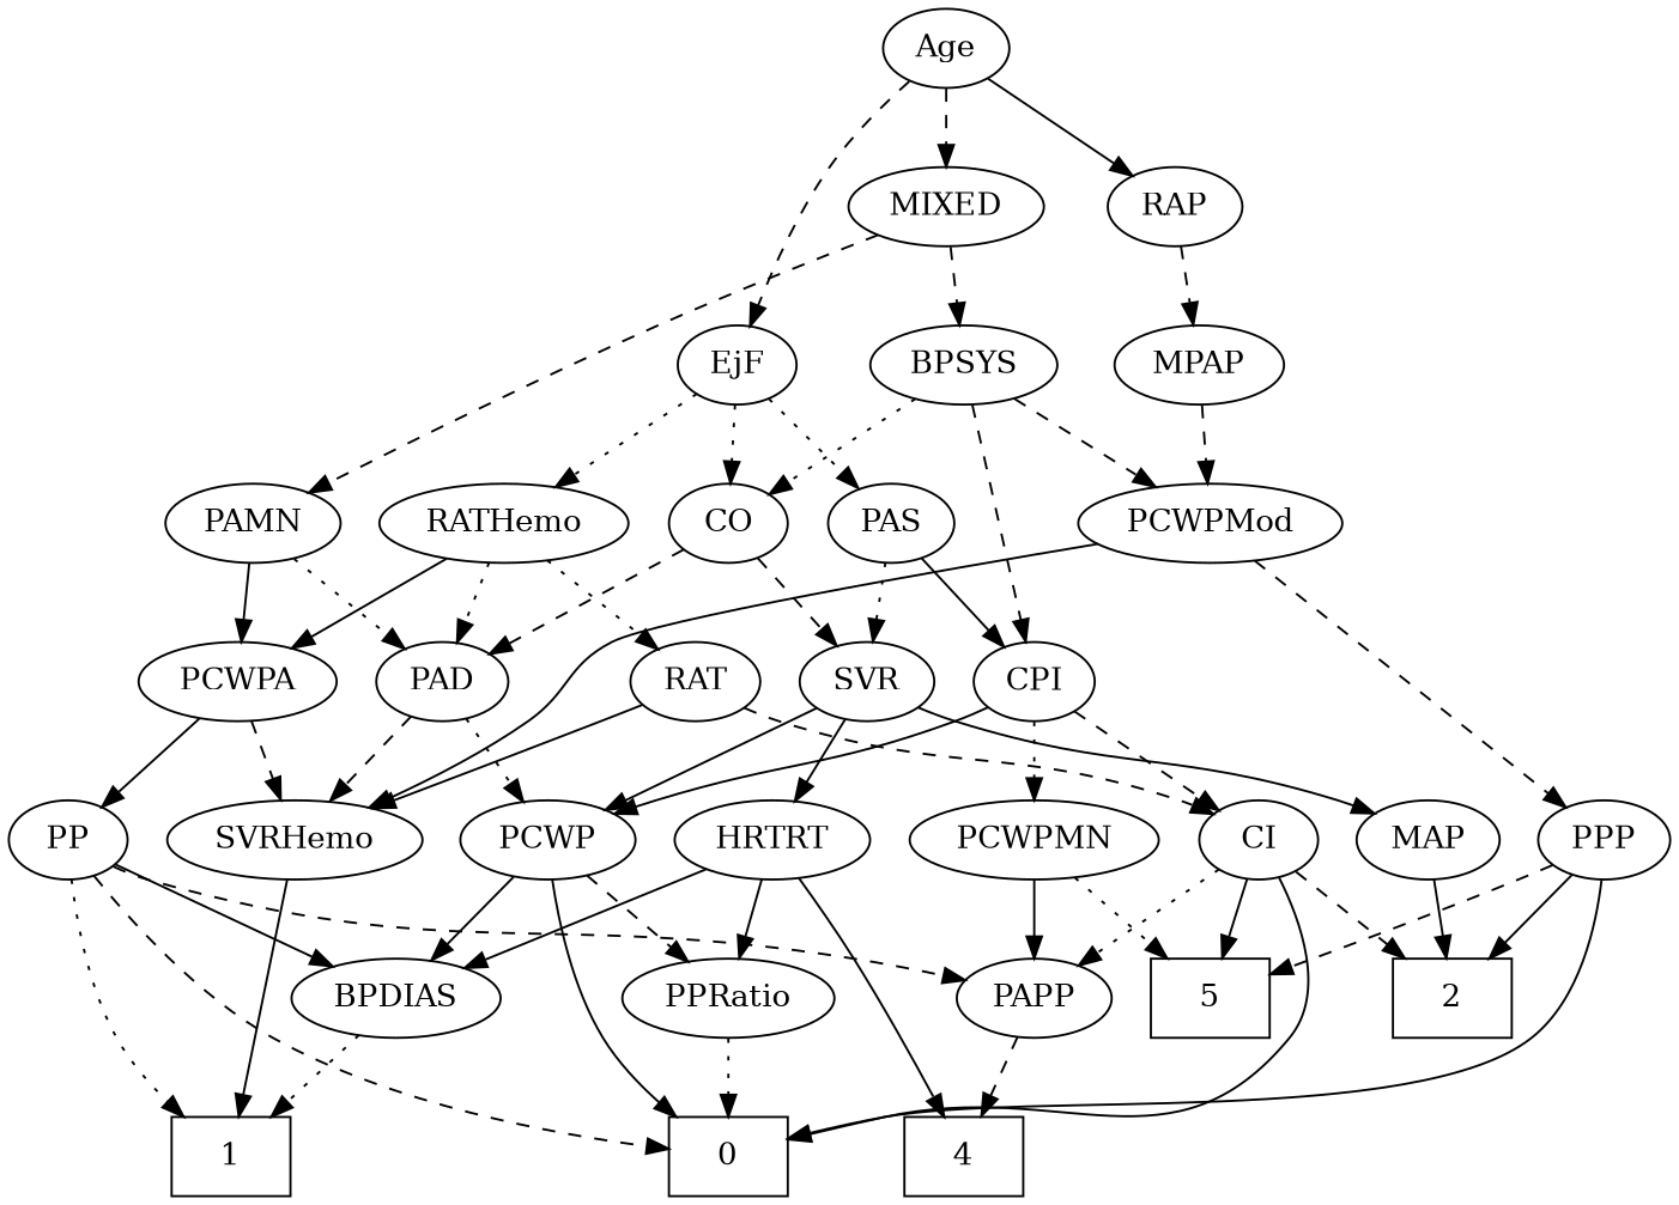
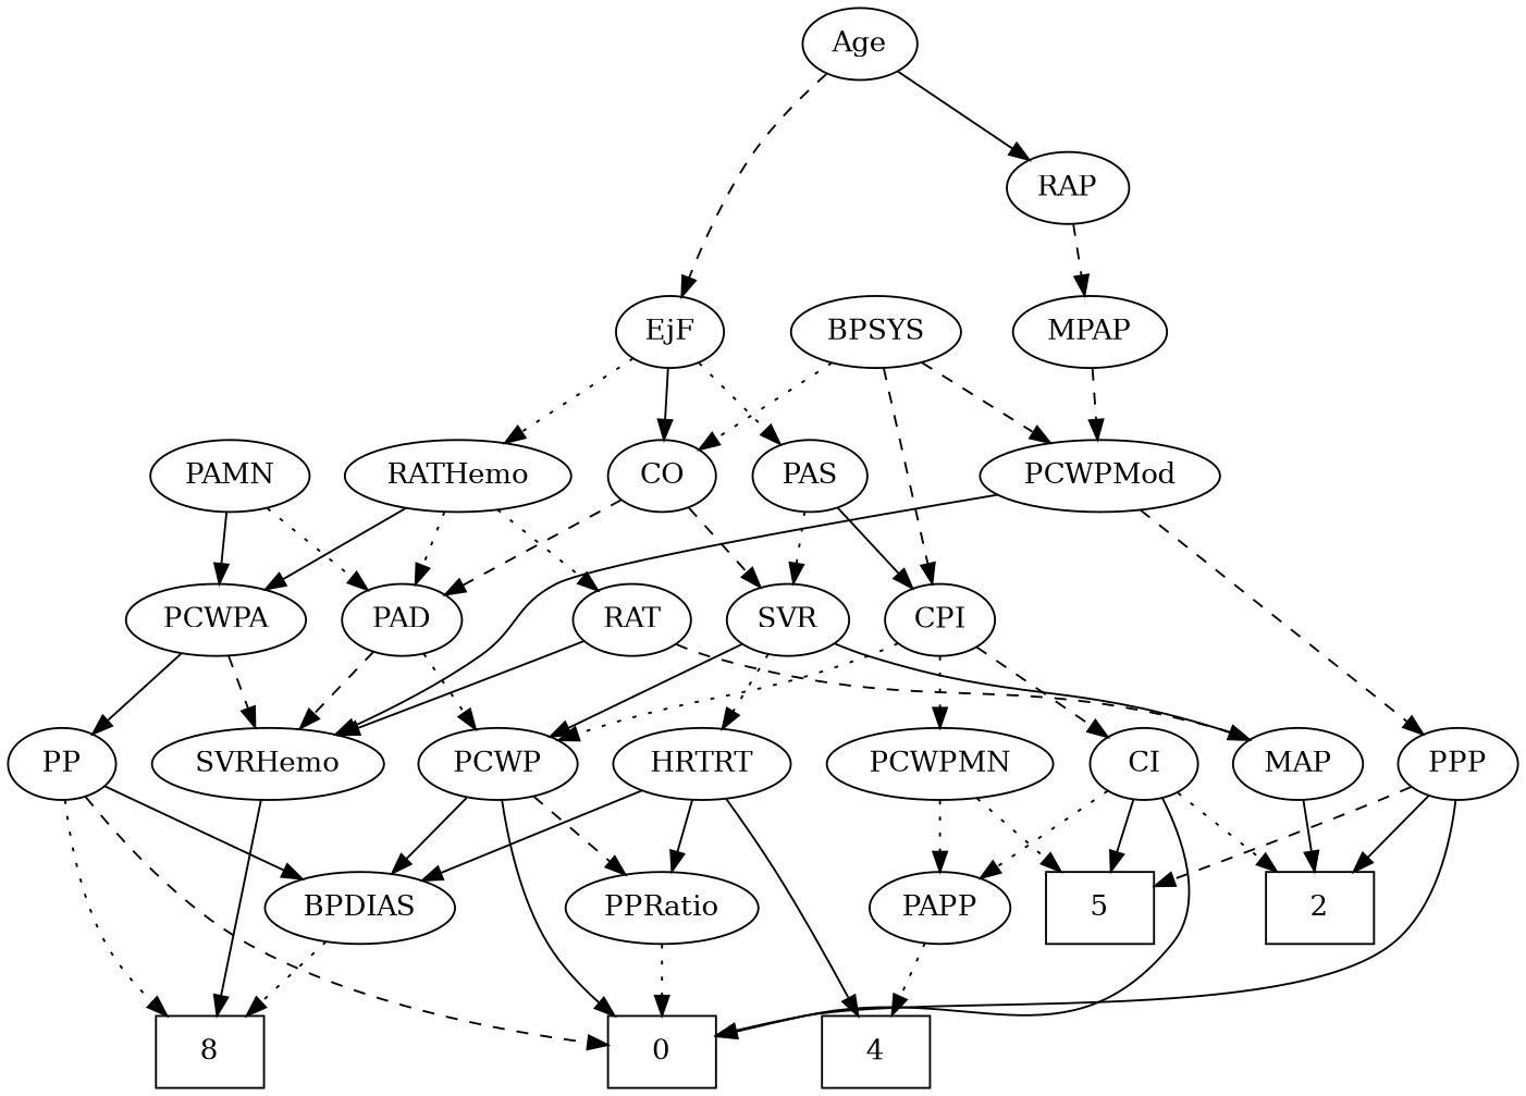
  strict digraph {
    edge [style=solid]
-   1 [height=0.5 shape=box width=0.75]
+   1 [height=0.5 shape=box width=0.75 label=8]
    2 [height=0.5 shape=box width=0.75]
    n3 [height=0.5 label=0 shape=box width=0.75]
    4 [height=0.5 shape=box width=0.75]
    5 [height=0.5 shape=box width=0.75]
    Age [height=0.5 width=0.75]
    EjF [height=0.5 width=0.75]
    RAP [height=0.5 width=0.77632]
-   MIXED [height=0.5 width=1.1193]
    CO [height=0.5 width=0.75]
    PAS [height=0.5 width=0.75]
    RATHemo [height=0.5 width=1.3721]
    MPAP [height=0.5 width=0.97491]
    BPSYS [height=0.5 width=1.0471]
    PAMN [height=0.5 width=1.011]
    PAD [height=0.5 width=0.79437]
    SVR [height=0.5 width=0.77632]
    CPI [height=0.5 width=0.75]
    PCWPA [height=0.5 width=1.1555]
    RAT [height=0.5 width=0.75827]
    PCWPMod [height=0.5 width=1.4443]
    SVRHemo [height=0.5 width=1.3902]
    PCWP [height=0.5 width=0.97491]
    MAP [height=0.5 width=0.84854]
    HRTRT [height=0.5 width=1.1013]
    PCWPMN [height=0.5 width=1.3902]
    CI [height=0.5 width=0.75]
    PP [height=0.5 width=0.75]
    PPP [height=0.5 width=0.75]
    BPDIAS [height=0.5 width=1.1735]
    PPRatio [height=0.5 width=1.1013]
    PAPP [height=0.5 width=0.88464]
    Age -> EjF [style=dashed]
    Age -> RAP
-   Age -> MIXED [style=dashed]
-   EjF -> CO [style=dotted]
+   EjF -> CO
    EjF -> PAS [style=dotted]
    EjF -> RATHemo [style=dotted]
    RAP -> MPAP [style=dashed]
-   MIXED -> BPSYS [style=dashed]
-   MIXED -> PAMN [style=dashed]
    CO -> PAD [style=dashed]
    CO -> SVR [style=dashed]
    PAS -> SVR [style=dotted]
    PAS -> CPI
    RATHemo -> PAD [style=dotted]
    RATHemo -> PCWPA
    RATHemo -> RAT [style=dotted]
    MPAP -> PCWPMod [style=dashed]
    BPSYS -> CO [style=dotted]
    BPSYS -> CPI [style=dashed]
    BPSYS -> PCWPMod [style=dashed]
    PAMN -> PAD [style=dotted]
    PAMN -> PCWPA
    PAD -> SVRHemo [style=dashed]
    PAD -> PCWP [style=dotted]
    SVR -> PCWP
    SVR -> MAP
-   SVR -> HRTRT
-   CPI -> PCWP
+   SVR -> HRTRT [style=dotted]
+   CPI -> PCWP [style=dotted]
    CPI -> PCWPMN [style=dotted]
    CPI -> CI [style=dashed]
    PCWPA -> SVRHemo [style=dashed]
    PCWPA -> PP
    RAT -> SVRHemo
-   RAT -> CI [style=dashed]
+   RAT -> MAP [style=dashed]
    PCWPMod -> SVRHemo
    PCWPMod -> PPP [style=dashed]
    SVRHemo -> 1
    PCWP -> n3
    PCWP -> BPDIAS
    PCWP -> PPRatio [style=dashed]
    MAP -> 2
    HRTRT -> 4
    HRTRT -> BPDIAS
    HRTRT -> PPRatio
    PCWPMN -> 5 [style=dotted]
-   PCWPMN -> PAPP
-   CI -> 2 [style=dashed]
+   PCWPMN -> PAPP [style=dotted]
+   CI -> 2 [style=dotted]
    CI -> n3
    CI -> 5
    CI -> PAPP [style=dotted]
    PP -> 1 [style=dotted]
    PP -> n3 [style=dashed]
    PP -> BPDIAS
-   PP -> PAPP [style=dashed]
    PPP -> 2
    PPP -> n3
    PPP -> 5 [style=dashed]
    BPDIAS -> 1 [style=dotted]
    PPRatio -> n3 [style=dotted]
-   PAPP -> 4 [style=dashed]
+   PAPP -> 4 [style=dotted]
  }
